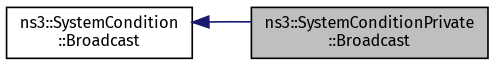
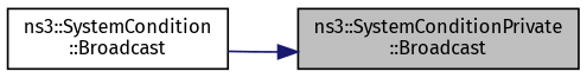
  digraph {
    rankdir=RL
    fontname="Fira Sans"
    node [color=black fontname="Fira Sans" fontsize=10 shape=record style=filled]
    n1 [fillcolor=grey75 fontcolor=black height=0.2 label="ns3::SystemConditionPrivate\l::Broadcast" width=0.4]
    n2 [fillcolor=white height=0.2 label="ns3::SystemCondition\l::Broadcast" width=0.4]
-   n2 -> n1 [color=midnightblue dir=back fontname="Fira Sans" fontsize=10 labelfontname=Helvetica labelfontsize=10 style=solid]
+   n1 -> n2 [color=midnightblue dir=back fontname="Fira Sans" fontsize=10 labelfontname=Helvetica labelfontsize=10 style=solid]
  }
